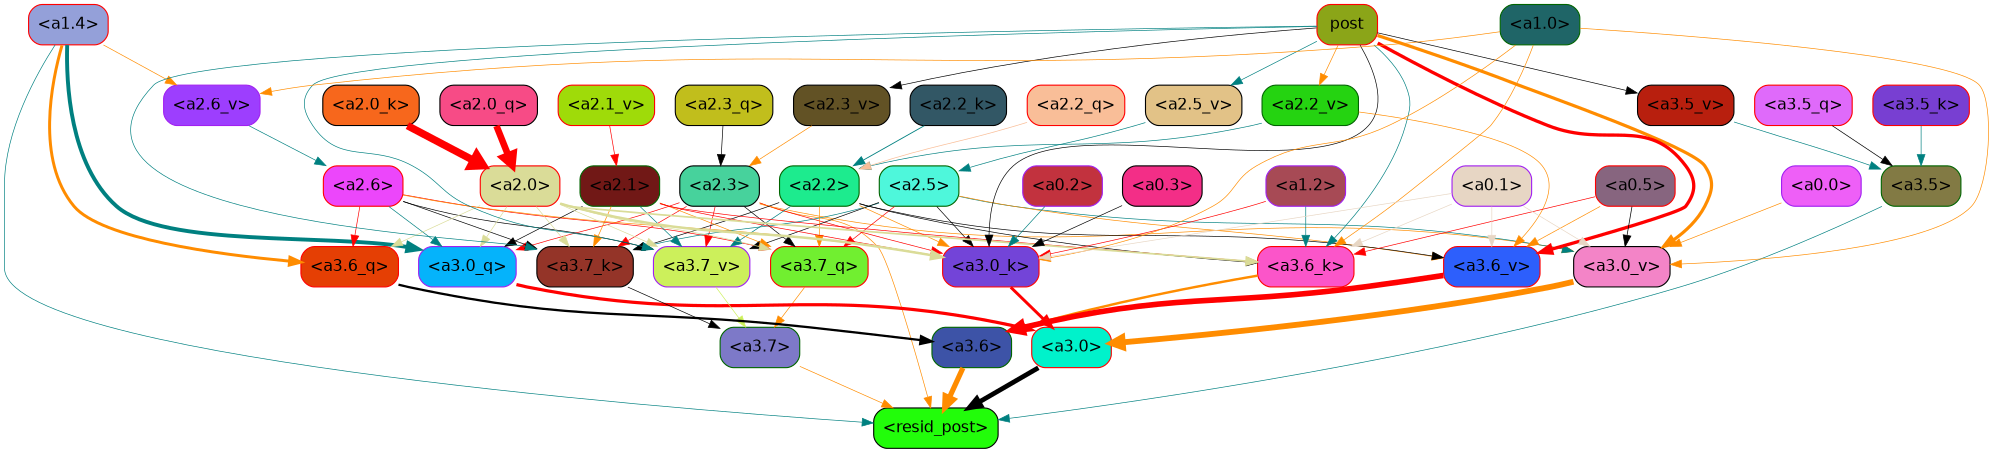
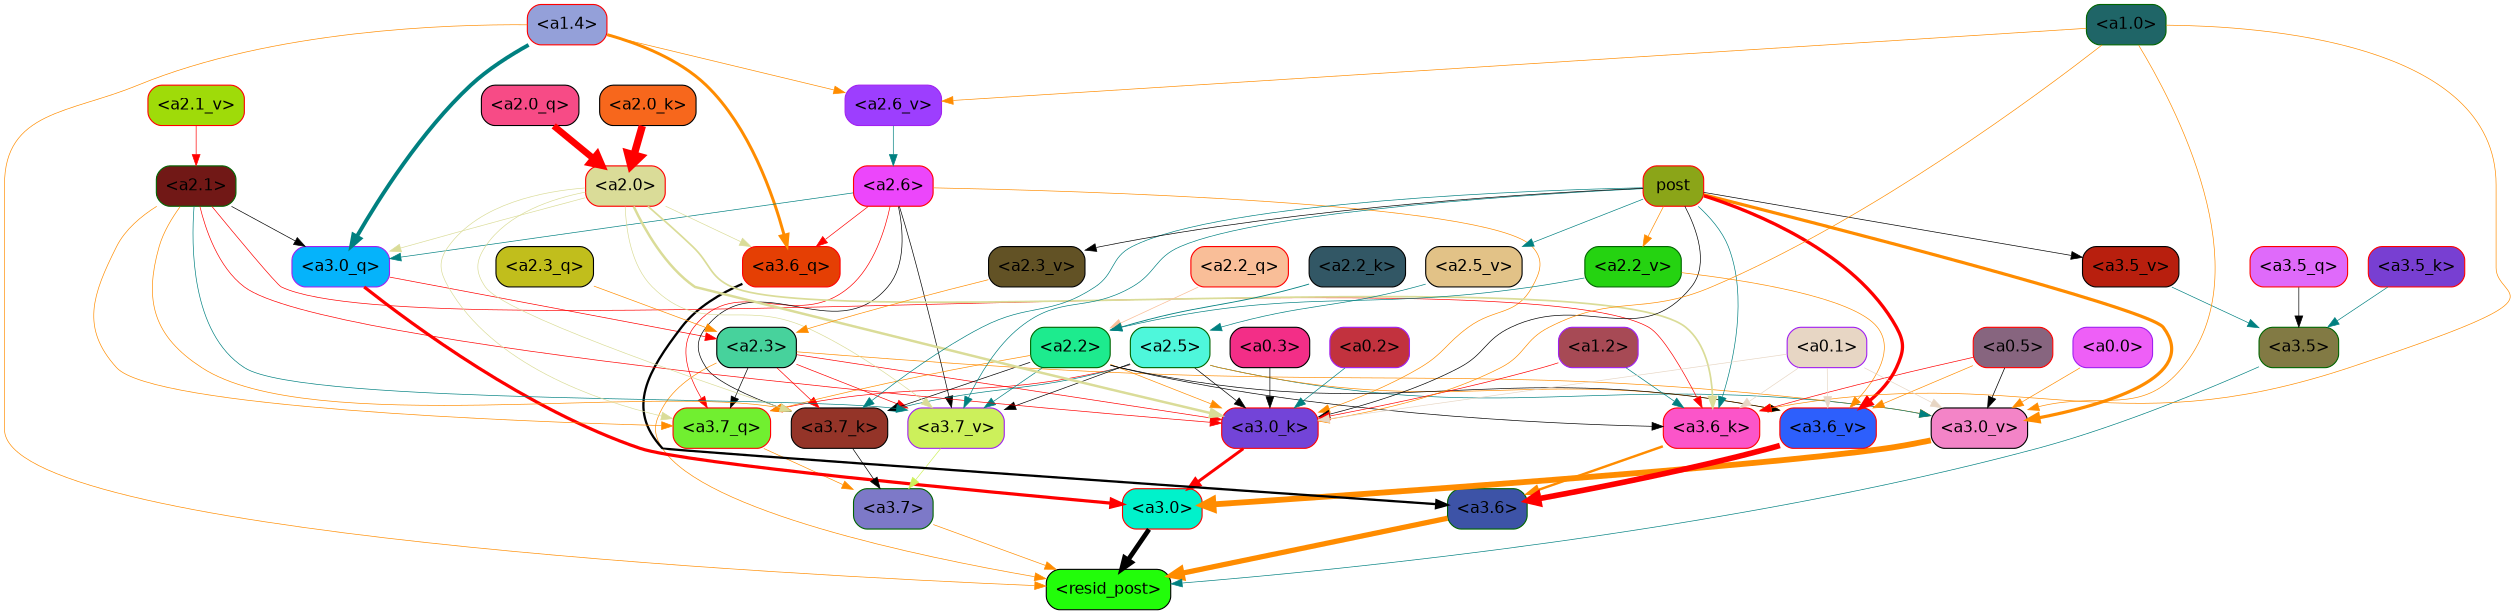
  strict digraph {
    splines=true
    node [color=red fontname=Helvetica shape=box style="filled, rounded"]
    edge [color=darkorange penwidth=0.6]
    "<a3.7>" [color=darkgreen fillcolor="#7d79c8"]
    "<resid_post>" [color=black fillcolor="#22fd0a"]
    "<a3.6>" [color=darkgreen fillcolor="#3d53a7"]
    "<a3.5>" [color=darkgreen fillcolor="#827a44"]
    "<a3.0>" [fillcolor="#00f2cb"]
    "<a2.3>" [color=black fillcolor="#47d29c"]
    "<a3.7_q>" [fillcolor="#71ef30"]
    "<a3.0_q>" [color=purple fillcolor="#05b3fb"]
    "<a3.7_k>" [color=black fillcolor="#943428"]
    "<a3.0_k>" [fillcolor="#7344d8"]
    "<a3.7_v>" [color=purple fillcolor="#ccf05b"]
    "<a3.0_v>" [color=black fillcolor="#f384c7"]
    "<a1.4>" [fillcolor="#94a0d9"]
    "<a3.6_q>" [fillcolor="#e53f04"]
    "<a2.6_v>" [color=purple fillcolor="#9d3efe"]
    "<a2.6>" [fillcolor="#ec46fb"]
    "<a3.5_q>" [fillcolor="#df6afa"]
    "<a3.6_k>" [fillcolor="#fb55c9"]
    "<a3.5_k>" [fillcolor="#783fd2"]
    "<a3.6_v>" [fillcolor="#2d5ffc"]
    "<a3.5_v>" [color=black fillcolor="#b81f0e"]
    "<a2.5>" [color=darkgreen fillcolor="#4ef7db"]
    "<a2.2>" [color=darkgreen fillcolor="#1deb8e"]
    "<a2.1>" [color=darkgreen fillcolor="#711816"]
    "<a2.0>" [fillcolor="#dadc98"]
    n26 [fillcolor="#8ba518" label=post]
    "<a2.5_v>" [color=black fillcolor="#e2c287"]
    "<a2.3_v>" [color=black fillcolor="#625225"]
    "<a2.2_v>" [color=darkgreen fillcolor="#25d311"]
    "<a1.2>" [color=purple fillcolor="#a74a55"]
    "<a1.0>" [color=darkgreen fillcolor="#1f6567"]
    "<a0.5>" [fillcolor="#87657f"]
    "<a0.1>" [color=purple fillcolor="#e7d6c4"]
    "<a0.3>" [color=black fillcolor="#f32e87"]
    "<a0.2>" [color=purple fillcolor="#c2323e"]
    "<a0.0>" [color=purple fillcolor="#ee5ff7"]
    "<a2.3_q>" [color=black fillcolor="#c1be1c"]
    "<a2.2_q>" [fillcolor="#f9be98"]
    "<a2.0_q>" [color=black fillcolor="#f74b86"]
    "<a2.2_k>" [color=black fillcolor="#325765"]
    "<a2.0_k>" [color=black fillcolor="#f7671c"]
    "<a2.1_v>" [fillcolor="#9fdb09"]
    "<a3.7>" -> "<resid_post>"
    "<a3.6>" -> "<resid_post>" [penwidth=4.670643210411072]
    "<a3.5>" -> "<resid_post>" [color=teal]
    "<a3.0>" -> "<resid_post>" [color=black penwidth=4.246885180473328]
    "<a2.3>" -> "<resid_post>"
    "<a2.3>" -> "<a3.7_q>" [color=black]
-   "<a2.3>" -> "<a3.0_q>" [color=red]
+   "<a3.0_q>" -> "<a2.3>" [color=red]
    "<a2.3>" -> "<a3.7_k>" [color=red]
    "<a2.3>" -> "<a3.0_k>" [color=red]
    "<a2.3>" -> "<a3.7_v>" [color=red]
    "<a2.3>" -> "<a3.0_v>"
    "<a3.7_q>" -> "<a3.7>"
    "<a3.0_q>" -> "<a3.0>" [color=red penwidth=2.8638100624084473]
    "<a3.7_k>" -> "<a3.7>" [color=black]
    "<a3.0_k>" -> "<a3.0>" [color=red penwidth=2.6274144649505615]
    "<a3.7_v>" -> "<a3.7>" [color="#ccf05b"]
    "<a3.0_v>" -> "<a3.0>" [penwidth=5.188832879066467]
-   "<a1.4>" -> "<resid_post>" [color=teal]
+   "<a1.4>" -> "<resid_post>"
    "<a1.4>" -> "<a3.0_q>" [color=teal penwidth=3.477886103093624]
    "<a1.4>" -> "<a3.6_q>" [penwidth=2.6487714648246765]
    "<a1.4>" -> "<a2.6_v>"
    "<a3.6_q>" -> "<a3.6>" [color=black penwidth=2.03758105635643]
    "<a2.6_v>" -> "<a2.6>" [color=teal]
    "<a2.6>" -> "<a3.7_q>" [color=red]
    "<a2.6>" -> "<a3.0_q>" [color=teal]
    "<a2.6>" -> "<a3.7_k>" [color=black]
    "<a2.6>" -> "<a3.0_k>"
    "<a2.6>" -> "<a3.7_v>" [color=black]
    "<a2.6>" -> "<a3.6_q>" [color=red]
    "<a3.5_q>" -> "<a3.5>" [color=black]
    "<a3.6_k>" -> "<a3.6>" [penwidth=2.174198240041733]
    "<a3.5_k>" -> "<a3.5>" [color=teal]
    "<a3.6_v>" -> "<a3.6>" [color=red penwidth=5.002329230308533]
    "<a3.5_v>" -> "<a3.5>" [color=teal]
    "<a2.5>" -> "<a3.7_q>" [color=red]
    "<a2.5>" -> "<a3.7_k>" [color=teal]
    "<a2.5>" -> "<a3.0_k>" [color=black]
    "<a2.5>" -> "<a3.7_v>" [color=black]
    "<a2.5>" -> "<a3.0_v>" [color=teal]
    "<a2.5>" -> "<a3.6_v>"
    "<a2.2>" -> "<a3.7_q>"
    "<a2.2>" -> "<a3.7_k>" [color=black]
    "<a2.2>" -> "<a3.0_k>"
    "<a2.2>" -> "<a3.7_v>" [color=teal]
    "<a2.2>" -> "<a3.6_k>" [color=black]
    "<a2.2>" -> "<a3.6_v>" [color=black]
    "<a2.1>" -> "<a3.7_q>"
    "<a2.1>" -> "<a3.0_q>" [color=black]
    "<a2.1>" -> "<a3.7_k>"
    "<a2.1>" -> "<a3.0_k>" [color=red]
    "<a2.1>" -> "<a3.7_v>" [color=teal]
    "<a2.1>" -> "<a3.6_k>" [color=red]
    "<a2.0>" -> "<a3.7_q>" [color="#dadc98"]
    "<a2.0>" -> "<a3.0_q>" [color="#dadc98"]
    "<a2.0>" -> "<a3.7_k>" [color="#dadc98"]
    "<a2.0>" -> "<a3.0_k>" [color="#dadc98" penwidth=2.23091459274292]
    "<a2.0>" -> "<a3.7_v>" [color="#dadc98"]
    "<a2.0>" -> "<a3.6_q>" [color="#dadc98"]
    "<a2.0>" -> "<a3.6_k>" [color="#dadc98" penwidth=1.5417278409004211]
    n26 -> "<a3.7_k>" [color=teal]
    n26 -> "<a3.0_k>" [color=black]
    n26 -> "<a3.7_v>" [color=teal]
    n26 -> "<a3.0_v>" [penwidth=2.8577730655670166]
    n26 -> "<a3.6_k>" [color=teal]
    n26 -> "<a3.6_v>" [color=red penwidth=2.9511587619781494]
    n26 -> "<a3.5_v>" [color=black]
    n26 -> "<a2.5_v>" [color=teal]
    n26 -> "<a2.3_v>" [color=black]
    n26 -> "<a2.2_v>"
    "<a2.5_v>" -> "<a2.5>" [color=teal]
    "<a2.3_v>" -> "<a2.3>"
    "<a2.2_v>" -> "<a3.6_v>"
    "<a2.2_v>" -> "<a2.2>" [color=teal]
    "<a1.2>" -> "<a3.0_k>" [color=red]
    "<a1.2>" -> "<a3.6_k>" [color=teal]
    "<a1.0>" -> "<a3.0_k>"
    "<a1.0>" -> "<a3.0_v>"
    "<a1.0>" -> "<a2.6_v>"
    "<a1.0>" -> "<a3.6_k>"
    "<a0.5>" -> "<a3.0_v>" [color=black penwidth=0.6446345448493958]
    "<a0.5>" -> "<a3.6_k>" [color=red]
    "<a0.5>" -> "<a3.6_v>"
    "<a0.1>" -> "<a3.0_k>" [color="#e7d6c4"]
    "<a0.1>" -> "<a3.0_v>" [color="#e7d6c4"]
    "<a0.1>" -> "<a3.6_k>" [color="#e7d6c4"]
    "<a0.1>" -> "<a3.6_v>" [color="#e7d6c4"]
    "<a0.3>" -> "<a3.0_k>" [color=black]
    "<a0.2>" -> "<a3.0_k>" [color=teal]
    "<a0.0>" -> "<a3.0_v>"
-   "<a2.3_q>" -> "<a2.3>" [color=black]
+   "<a2.3_q>" -> "<a2.3>"
    "<a2.2_q>" -> "<a2.2>" [color="#f9be98" penwidth=0.6407594680786133]
    "<a2.0_q>" -> "<a2.0>" [color=red penwidth=5.885338068008423]
    "<a2.2_k>" -> "<a2.2>" [color=teal penwidth=0.7811911106109619]
    "<a2.0_k>" -> "<a2.0>" [color=red penwidth=6.657835483551025]
    "<a2.1_v>" -> "<a2.1>" [color=red]
  }
